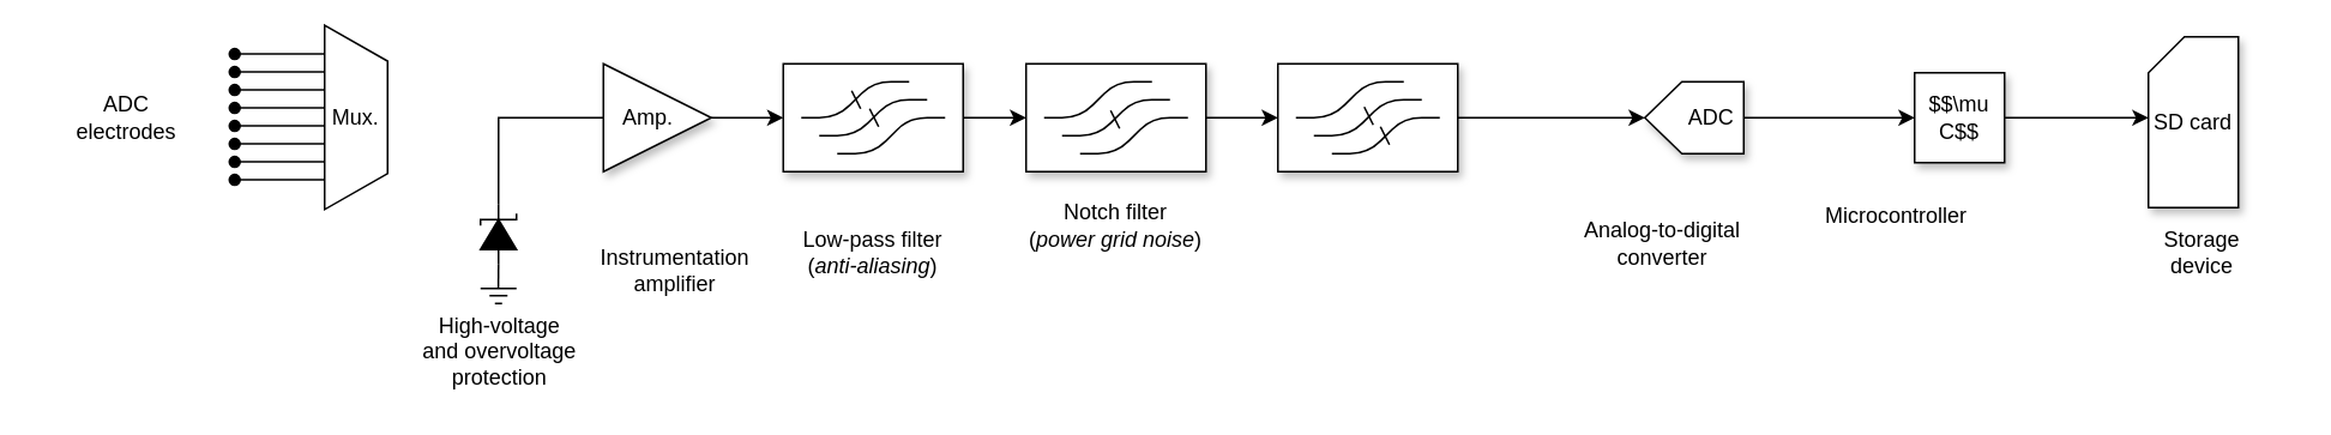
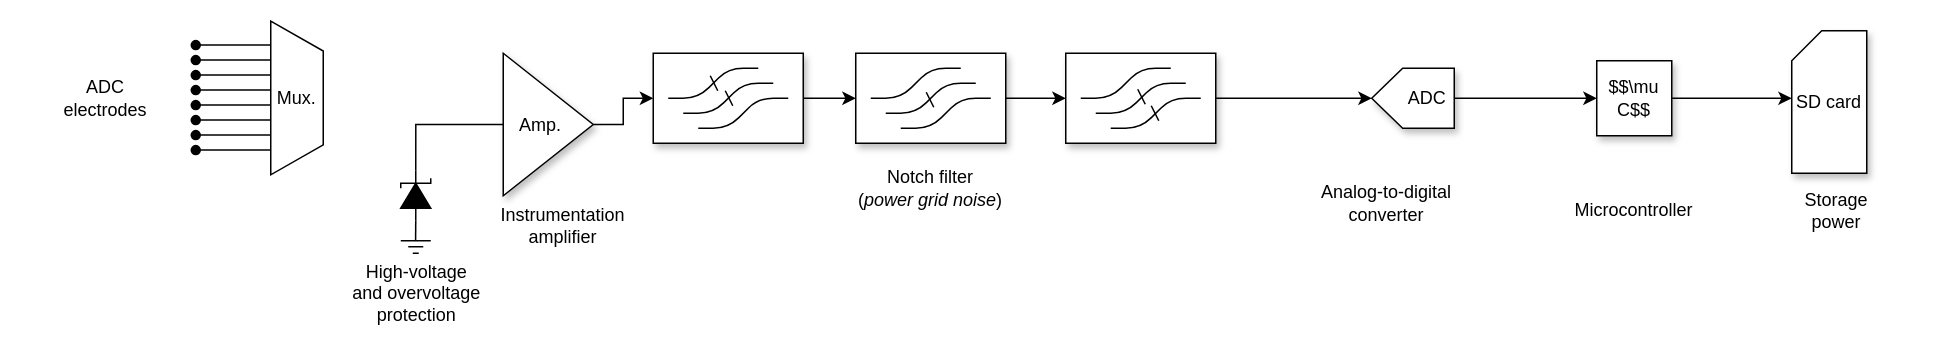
  <mxCell id="0" />
  <mxCell id="1" parent="0" />
  <mxCell id="2" style="edgeStyle=none;rounded=0;orthogonalLoop=1;jettySize=auto;html=1;exitX=1;exitY=0.5;exitDx=0;exitDy=0;entryX=0;entryY=0.5;entryDx=0;entryDy=0;endArrow=classic;endFill=1;" parent="1" source="3" target="34" edge="1"><mxGeometry relative="1" as="geometry" /></mxCell>
  <mxCell id="3" value="" style="rounded=0;whiteSpace=wrap;html=1;shadow=1;" parent="1" vertex="1"><mxGeometry x="435" y="35" width="100" height="60" as="geometry" /></mxCell>
  <mxCell id="4" value="" style="endArrow=none;html=1;endFill=0;rounded=1;shadow=0;" parent="1" edge="1"><mxGeometry width="50" height="50" relative="1" as="geometry"><mxPoint x="445" y="65" as="sourcePoint" /><mxPoint x="505" y="45" as="targetPoint" /><Array as="points"><mxPoint x="465" y="65" /><mxPoint x="485" y="45" /></Array></mxGeometry></mxCell>
  <mxCell id="5" value="" style="endArrow=none;html=1;endSize=4;startSize=2;rounded=0;shadow=0;" parent="1" edge="1"><mxGeometry width="50" height="50" relative="1" as="geometry"><mxPoint x="473" y="50" as="sourcePoint" /><mxPoint x="478" y="60" as="targetPoint" /></mxGeometry></mxCell>
  <mxCell id="6" value="" style="endArrow=none;html=1;endFill=0;rounded=1;shadow=0;" parent="1" edge="1"><mxGeometry width="50" height="50" relative="1" as="geometry"><mxPoint x="455" y="75" as="sourcePoint" /><mxPoint x="515" y="55" as="targetPoint" /><Array as="points"><mxPoint x="475" y="75" /><mxPoint x="495" y="55" /></Array></mxGeometry></mxCell>
  <mxCell id="7" value="" style="endArrow=none;html=1;endSize=4;startSize=2;rounded=0;shadow=0;" parent="1" edge="1"><mxGeometry width="50" height="50" relative="1" as="geometry"><mxPoint x="483" y="60" as="sourcePoint" /><mxPoint x="488" y="70" as="targetPoint" /></mxGeometry></mxCell>
  <mxCell id="8" value="" style="endArrow=none;html=1;endFill=0;rounded=1;shadow=0;" parent="1" edge="1"><mxGeometry width="50" height="50" relative="1" as="geometry"><mxPoint x="465" y="85" as="sourcePoint" /><mxPoint x="525" y="65" as="targetPoint" /><Array as="points"><mxPoint x="485" y="85" /><mxPoint x="505" y="65" /></Array></mxGeometry></mxCell>
  <mxCell id="9" style="edgeStyle=orthogonalEdgeStyle;rounded=0;orthogonalLoop=1;jettySize=auto;html=1;exitX=1;exitY=0.5;exitDx=0;exitDy=0;entryX=0;entryY=0.5;entryDx=0;entryDy=0;shadow=0;" parent="1" source="11" target="3" edge="1"><mxGeometry relative="1" as="geometry" /></mxCell>
  <mxCell id="10" style="edgeStyle=orthogonalEdgeStyle;rounded=0;orthogonalLoop=1;jettySize=auto;html=1;exitX=0;exitY=0.5;exitDx=0;exitDy=0;entryX=1;entryY=0.5;entryDx=0;entryDy=0;entryPerimeter=0;endArrow=none;endFill=0;" parent="1" source="11" target="49" edge="1"><mxGeometry relative="1" as="geometry" /></mxCell>
- <mxCell id="11" value="Amp.&amp;nbsp; &amp;nbsp;" style="triangle;whiteSpace=wrap;html=1;shadow=1;align=center;" parent="1" vertex="1"><mxGeometry x="335" y="35" width="60" height="60" as="geometry" /></mxCell>
+ <mxCell id="11" value="Amp.&amp;nbsp; &amp;nbsp;" style="triangle;whiteSpace=wrap;html=1;shadow=1;align=center;" parent="1" vertex="1"><mxGeometry x="335" y="35" width="60" height="95" as="geometry" /></mxCell>
  <mxCell id="12" value="SD card" style="shape=card;whiteSpace=wrap;html=1;size=20;shadow=1;" parent="1" vertex="1"><mxGeometry x="1194" y="20" width="50" height="95" as="geometry" /></mxCell>
  <mxCell id="13" style="edgeStyle=orthogonalEdgeStyle;rounded=0;orthogonalLoop=1;jettySize=auto;html=1;exitX=0.5;exitY=0;exitDx=0;exitDy=0;entryX=0;entryY=0.5;entryDx=0;entryDy=0;shadow=0;" parent="1" source="14" target="16" edge="1"><mxGeometry relative="1" as="geometry" /></mxCell>
  <mxCell id="14" value="&amp;nbsp; &amp;nbsp; &amp;nbsp; ADC" style="shape=offPageConnector;whiteSpace=wrap;html=1;direction=south;shadow=1;" parent="1" vertex="1"><mxGeometry x="914" y="45" width="55" height="40" as="geometry" /></mxCell>
  <mxCell id="15" style="edgeStyle=orthogonalEdgeStyle;rounded=0;orthogonalLoop=1;jettySize=auto;html=1;exitX=1;exitY=0.5;exitDx=0;exitDy=0;entryX=0;entryY=0;entryDx=0;entryDy=45;entryPerimeter=0;shadow=0;" parent="1" source="16" target="12" edge="1"><mxGeometry relative="1" as="geometry" /></mxCell>
  <mxCell id="16" value="&lt;span&gt;$$\mu C$$&lt;/span&gt;" style="whiteSpace=wrap;html=1;aspect=fixed;shadow=1;" parent="1" vertex="1"><mxGeometry x="1064" y="40" width="50" height="50" as="geometry" /></mxCell>
  <mxCell id="17" value="Instrumentation&lt;br&gt;amplifier" style="text;html=1;strokeColor=none;fillColor=none;align=center;verticalAlign=middle;whiteSpace=wrap;rounded=0;" parent="1" vertex="1"><mxGeometry x="325" y="140" width="100" height="20" as="geometry" /></mxCell>
  <mxCell id="18" style="edgeStyle=orthogonalEdgeStyle;rounded=0;orthogonalLoop=1;jettySize=auto;html=1;exitX=0.5;exitY=1;exitDx=0;exitDy=0;shadow=1;" parent="1" source="17" target="17" edge="1"><mxGeometry relative="1" as="geometry" /></mxCell>
- <mxCell id="19" value="Low-pass filter&lt;br&gt;(&lt;i&gt;anti-aliasing&lt;/i&gt;)" style="text;html=1;strokeColor=none;fillColor=none;align=center;verticalAlign=middle;whiteSpace=wrap;rounded=0;" parent="1" vertex="1"><mxGeometry x="435" y="130" width="100" height="20" as="geometry" /></mxCell>
  <mxCell id="20" value="Analog-to-digital&lt;br&gt;converter" style="text;html=1;strokeColor=none;fillColor=none;align=center;verticalAlign=middle;whiteSpace=wrap;rounded=0;" parent="1" vertex="1"><mxGeometry x="874" y="125" width="100" height="20" as="geometry" /></mxCell>
- <mxCell id="21" value="Microcontroller" style="text;html=1;strokeColor=none;fillColor=none;align=center;verticalAlign=middle;whiteSpace=wrap;rounded=0;" parent="1" vertex="1"><mxGeometry x="1004" y="110" width="100" height="20" as="geometry" /></mxCell>
- <mxCell id="22" value="Storage&lt;br&gt;device" style="text;html=1;strokeColor=none;fillColor=none;align=center;verticalAlign=middle;whiteSpace=wrap;rounded=0;" parent="1" vertex="1"><mxGeometry x="1174" y="130" width="100" height="20" as="geometry" /></mxCell>
+ <mxCell id="21" value="Microcontroller" style="text;html=1;strokeColor=none;fillColor=none;align=center;verticalAlign=middle;whiteSpace=wrap;rounded=0;" parent="1" vertex="1"><mxGeometry x="1039" y="130" width="100" height="20" as="geometry" /></mxCell>
+ <mxCell id="22" value="Storage&lt;br&gt;power" style="text;html=1;strokeColor=none;fillColor=none;align=center;verticalAlign=middle;whiteSpace=wrap;rounded=0;" parent="1" vertex="1"><mxGeometry x="1174" y="130" width="100" height="20" as="geometry" /></mxCell>
  <mxCell id="23" value="Mux." style="shape=trapezoid;perimeter=trapezoidPerimeter;whiteSpace=wrap;html=1;fixedSize=1;rotation=90;horizontal=0;" parent="1" vertex="1"><mxGeometry x="146.25" y="47.28" width="102.5" height="35" as="geometry" /></mxCell>
  <mxCell id="24" value="" style="endArrow=none;html=1;startArrow=oval;startFill=1;" parent="1" edge="1"><mxGeometry width="50" height="50" relative="1" as="geometry"><mxPoint x="130" y="29.58" as="sourcePoint" /><mxPoint x="180" y="29.58" as="targetPoint" /></mxGeometry></mxCell>
  <mxCell id="25" value="" style="endArrow=none;html=1;startArrow=oval;startFill=1;" parent="1" edge="1"><mxGeometry width="50" height="50" relative="1" as="geometry"><mxPoint x="130" y="39.58" as="sourcePoint" /><mxPoint x="180" y="39.58" as="targetPoint" /></mxGeometry></mxCell>
  <mxCell id="26" value="" style="endArrow=none;html=1;startArrow=oval;startFill=1;" parent="1" edge="1"><mxGeometry width="50" height="50" relative="1" as="geometry"><mxPoint x="130" y="49.58" as="sourcePoint" /><mxPoint x="180" y="49.58" as="targetPoint" /></mxGeometry></mxCell>
  <mxCell id="27" value="" style="endArrow=none;html=1;startArrow=oval;startFill=1;" parent="1" edge="1"><mxGeometry width="50" height="50" relative="1" as="geometry"><mxPoint x="130" y="59.58" as="sourcePoint" /><mxPoint x="180" y="59.58" as="targetPoint" /></mxGeometry></mxCell>
  <mxCell id="28" value="" style="endArrow=none;html=1;startArrow=oval;startFill=1;" parent="1" edge="1"><mxGeometry width="50" height="50" relative="1" as="geometry"><mxPoint x="130" y="69.58" as="sourcePoint" /><mxPoint x="180" y="69.58" as="targetPoint" /></mxGeometry></mxCell>
  <mxCell id="29" value="" style="endArrow=none;html=1;startArrow=oval;startFill=1;" parent="1" edge="1"><mxGeometry width="50" height="50" relative="1" as="geometry"><mxPoint x="130" y="79.58" as="sourcePoint" /><mxPoint x="180" y="79.58" as="targetPoint" /></mxGeometry></mxCell>
  <mxCell id="30" value="" style="endArrow=none;html=1;startArrow=oval;startFill=1;" parent="1" edge="1"><mxGeometry width="50" height="50" relative="1" as="geometry"><mxPoint x="130" y="89.58" as="sourcePoint" /><mxPoint x="180" y="89.58" as="targetPoint" /></mxGeometry></mxCell>
  <mxCell id="31" value="" style="endArrow=none;html=1;startArrow=oval;startFill=1;" parent="1" edge="1"><mxGeometry width="50" height="50" relative="1" as="geometry"><mxPoint x="130" y="99.58" as="sourcePoint" /><mxPoint x="180" y="99.58" as="targetPoint" /></mxGeometry></mxCell>
  <mxCell id="32" value="ADC&lt;br&gt;electrodes" style="text;html=1;strokeColor=none;fillColor=none;align=center;verticalAlign=middle;whiteSpace=wrap;rounded=0;" parent="1" vertex="1"><mxGeometry x="20" y="54.78" width="100" height="20" as="geometry" /></mxCell>
  <mxCell id="33" style="edgeStyle=none;rounded=0;orthogonalLoop=1;jettySize=auto;html=1;exitX=1;exitY=0.5;exitDx=0;exitDy=0;endArrow=classic;endFill=1;" parent="1" source="34" target="41" edge="1"><mxGeometry relative="1" as="geometry" /></mxCell>
  <mxCell id="34" value="" style="rounded=0;whiteSpace=wrap;html=1;shadow=1;" parent="1" vertex="1"><mxGeometry x="570" y="35" width="100" height="60" as="geometry" /></mxCell>
  <mxCell id="35" value="" style="endArrow=none;html=1;endFill=0;rounded=1;shadow=0;" parent="1" edge="1"><mxGeometry width="50" height="50" relative="1" as="geometry"><mxPoint x="580" y="65" as="sourcePoint" /><mxPoint x="640" y="45" as="targetPoint" /><Array as="points"><mxPoint x="600" y="65" /><mxPoint x="620" y="45" /></Array></mxGeometry></mxCell>
  <mxCell id="36" value="" style="endArrow=none;html=1;endFill=0;rounded=1;shadow=0;" parent="1" edge="1"><mxGeometry width="50" height="50" relative="1" as="geometry"><mxPoint x="590" y="75" as="sourcePoint" /><mxPoint x="650" y="55" as="targetPoint" /><Array as="points"><mxPoint x="610" y="75" /><mxPoint x="630" y="55" /></Array></mxGeometry></mxCell>
  <mxCell id="37" value="" style="endArrow=none;html=1;endSize=4;startSize=2;rounded=0;shadow=0;" parent="1" edge="1"><mxGeometry width="50" height="50" relative="1" as="geometry"><mxPoint x="617" y="61" as="sourcePoint" /><mxPoint x="622" y="71" as="targetPoint" /></mxGeometry></mxCell>
  <mxCell id="38" value="" style="endArrow=none;html=1;endFill=0;rounded=1;shadow=0;" parent="1" edge="1"><mxGeometry width="50" height="50" relative="1" as="geometry"><mxPoint x="600" y="85" as="sourcePoint" /><mxPoint x="660" y="65" as="targetPoint" /><Array as="points"><mxPoint x="620" y="85" /><mxPoint x="640" y="65" /></Array></mxGeometry></mxCell>
  <mxCell id="39" value="Notch filter&lt;br&gt;(&lt;i&gt;power grid noise&lt;/i&gt;)" style="text;html=1;strokeColor=none;fillColor=none;align=center;verticalAlign=middle;whiteSpace=wrap;rounded=0;" parent="1" vertex="1"><mxGeometry x="570" y="115" width="100" height="20" as="geometry" /></mxCell>
  <mxCell id="40" style="edgeStyle=none;rounded=0;orthogonalLoop=1;jettySize=auto;html=1;exitX=1;exitY=0.5;exitDx=0;exitDy=0;endArrow=classic;endFill=1;" parent="1" source="41" target="14" edge="1"><mxGeometry relative="1" as="geometry" /></mxCell>
  <mxCell id="41" value="" style="rounded=0;whiteSpace=wrap;html=1;shadow=1;" parent="1" vertex="1"><mxGeometry x="710" y="35" width="100" height="60" as="geometry" /></mxCell>
  <mxCell id="42" value="" style="endArrow=none;html=1;endFill=0;rounded=1;shadow=0;" parent="1" edge="1"><mxGeometry width="50" height="50" relative="1" as="geometry"><mxPoint x="720" y="65" as="sourcePoint" /><mxPoint x="780" y="45" as="targetPoint" /><Array as="points"><mxPoint x="740" y="65" /><mxPoint x="760" y="45" /></Array></mxGeometry></mxCell>
  <mxCell id="43" value="" style="endArrow=none;html=1;endSize=4;startSize=2;rounded=0;shadow=0;" parent="1" edge="1"><mxGeometry width="50" height="50" relative="1" as="geometry"><mxPoint x="758" y="59" as="sourcePoint" /><mxPoint x="763" y="69" as="targetPoint" /></mxGeometry></mxCell>
  <mxCell id="44" value="" style="endArrow=none;html=1;endFill=0;rounded=1;shadow=0;" parent="1" edge="1"><mxGeometry width="50" height="50" relative="1" as="geometry"><mxPoint x="730" y="75" as="sourcePoint" /><mxPoint x="790" y="55" as="targetPoint" /><Array as="points"><mxPoint x="750" y="75" /><mxPoint x="770" y="55" /></Array></mxGeometry></mxCell>
  <mxCell id="45" value="" style="endArrow=none;html=1;endSize=4;startSize=2;rounded=0;shadow=0;" parent="1" edge="1"><mxGeometry width="50" height="50" relative="1" as="geometry"><mxPoint x="767" y="70" as="sourcePoint" /><mxPoint x="772" y="80" as="targetPoint" /></mxGeometry></mxCell>
  <mxCell id="46" value="" style="endArrow=none;html=1;endFill=0;rounded=1;shadow=0;" parent="1" edge="1"><mxGeometry width="50" height="50" relative="1" as="geometry"><mxPoint x="740" y="85" as="sourcePoint" /><mxPoint x="800" y="65" as="targetPoint" /><Array as="points"><mxPoint x="760" y="85" /><mxPoint x="780" y="65" /></Array></mxGeometry></mxCell>
  <mxCell id="47" value="High-voltage &lt;br&gt;and overvoltage &lt;br&gt;protection" style="text;html=1;align=center;verticalAlign=middle;resizable=0;points=[];autosize=1;" parent="1" vertex="1"><mxGeometry x="226.66" y="170" width="100" height="50" as="geometry" /></mxCell>
  <mxCell id="48" style="edgeStyle=none;rounded=0;orthogonalLoop=1;jettySize=auto;html=1;exitX=0;exitY=0.5;exitDx=0;exitDy=0;exitPerimeter=0;endArrow=none;endFill=0;" parent="1" source="49" edge="1"><mxGeometry relative="1" as="geometry"><mxPoint x="276.556" y="160" as="targetPoint" /></mxGeometry></mxCell>
  <mxCell id="49" value="" style="pointerEvents=1;fillColor=strokeColor;verticalLabelPosition=bottom;shadow=0;dashed=0;align=center;html=1;verticalAlign=top;shape=mxgraph.electrical.diodes.zener_diode_1;rotation=-90;" parent="1" vertex="1"><mxGeometry x="260" y="120" width="33.33" height="20" as="geometry" /></mxCell>
  <mxCell id="50" value="" style="endArrow=none;html=1;" parent="1" edge="1"><mxGeometry width="50" height="50" relative="1" as="geometry"><mxPoint x="266.67" y="160" as="sourcePoint" /><mxPoint x="286.67" y="160" as="targetPoint" /></mxGeometry></mxCell>
  <mxCell id="51" value="" style="endArrow=none;html=1;" parent="1" edge="1"><mxGeometry width="50" height="50" relative="1" as="geometry"><mxPoint x="271.67" y="164" as="sourcePoint" /><mxPoint x="281.67" y="164" as="targetPoint" /></mxGeometry></mxCell>
  <mxCell id="52" value="" style="endArrow=none;html=1;" parent="1" edge="1"><mxGeometry width="50" height="50" relative="1" as="geometry"><mxPoint x="274.67" y="168.33" as="sourcePoint" /><mxPoint x="278.67" y="168.33" as="targetPoint" /></mxGeometry></mxCell>
